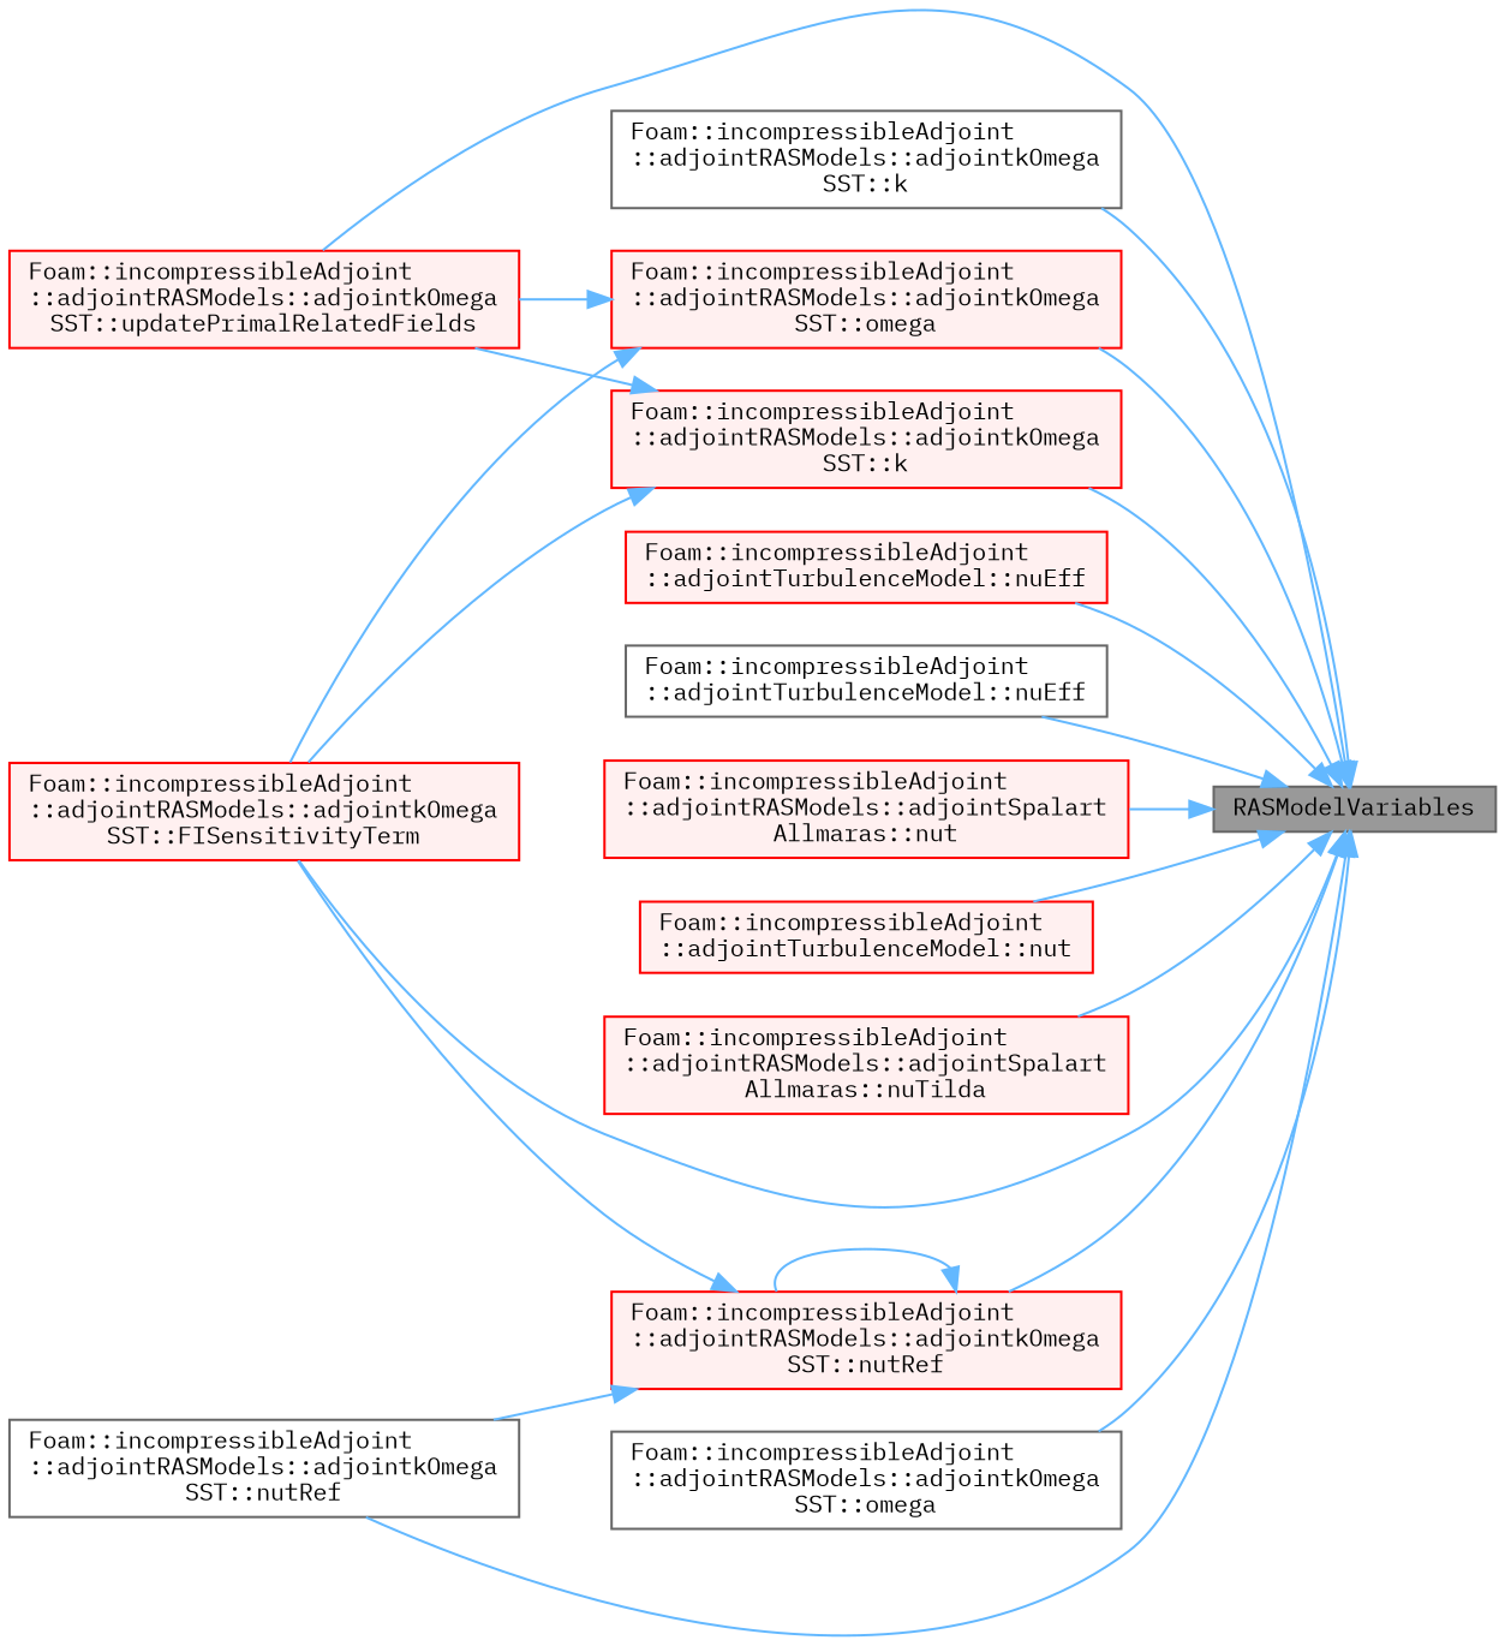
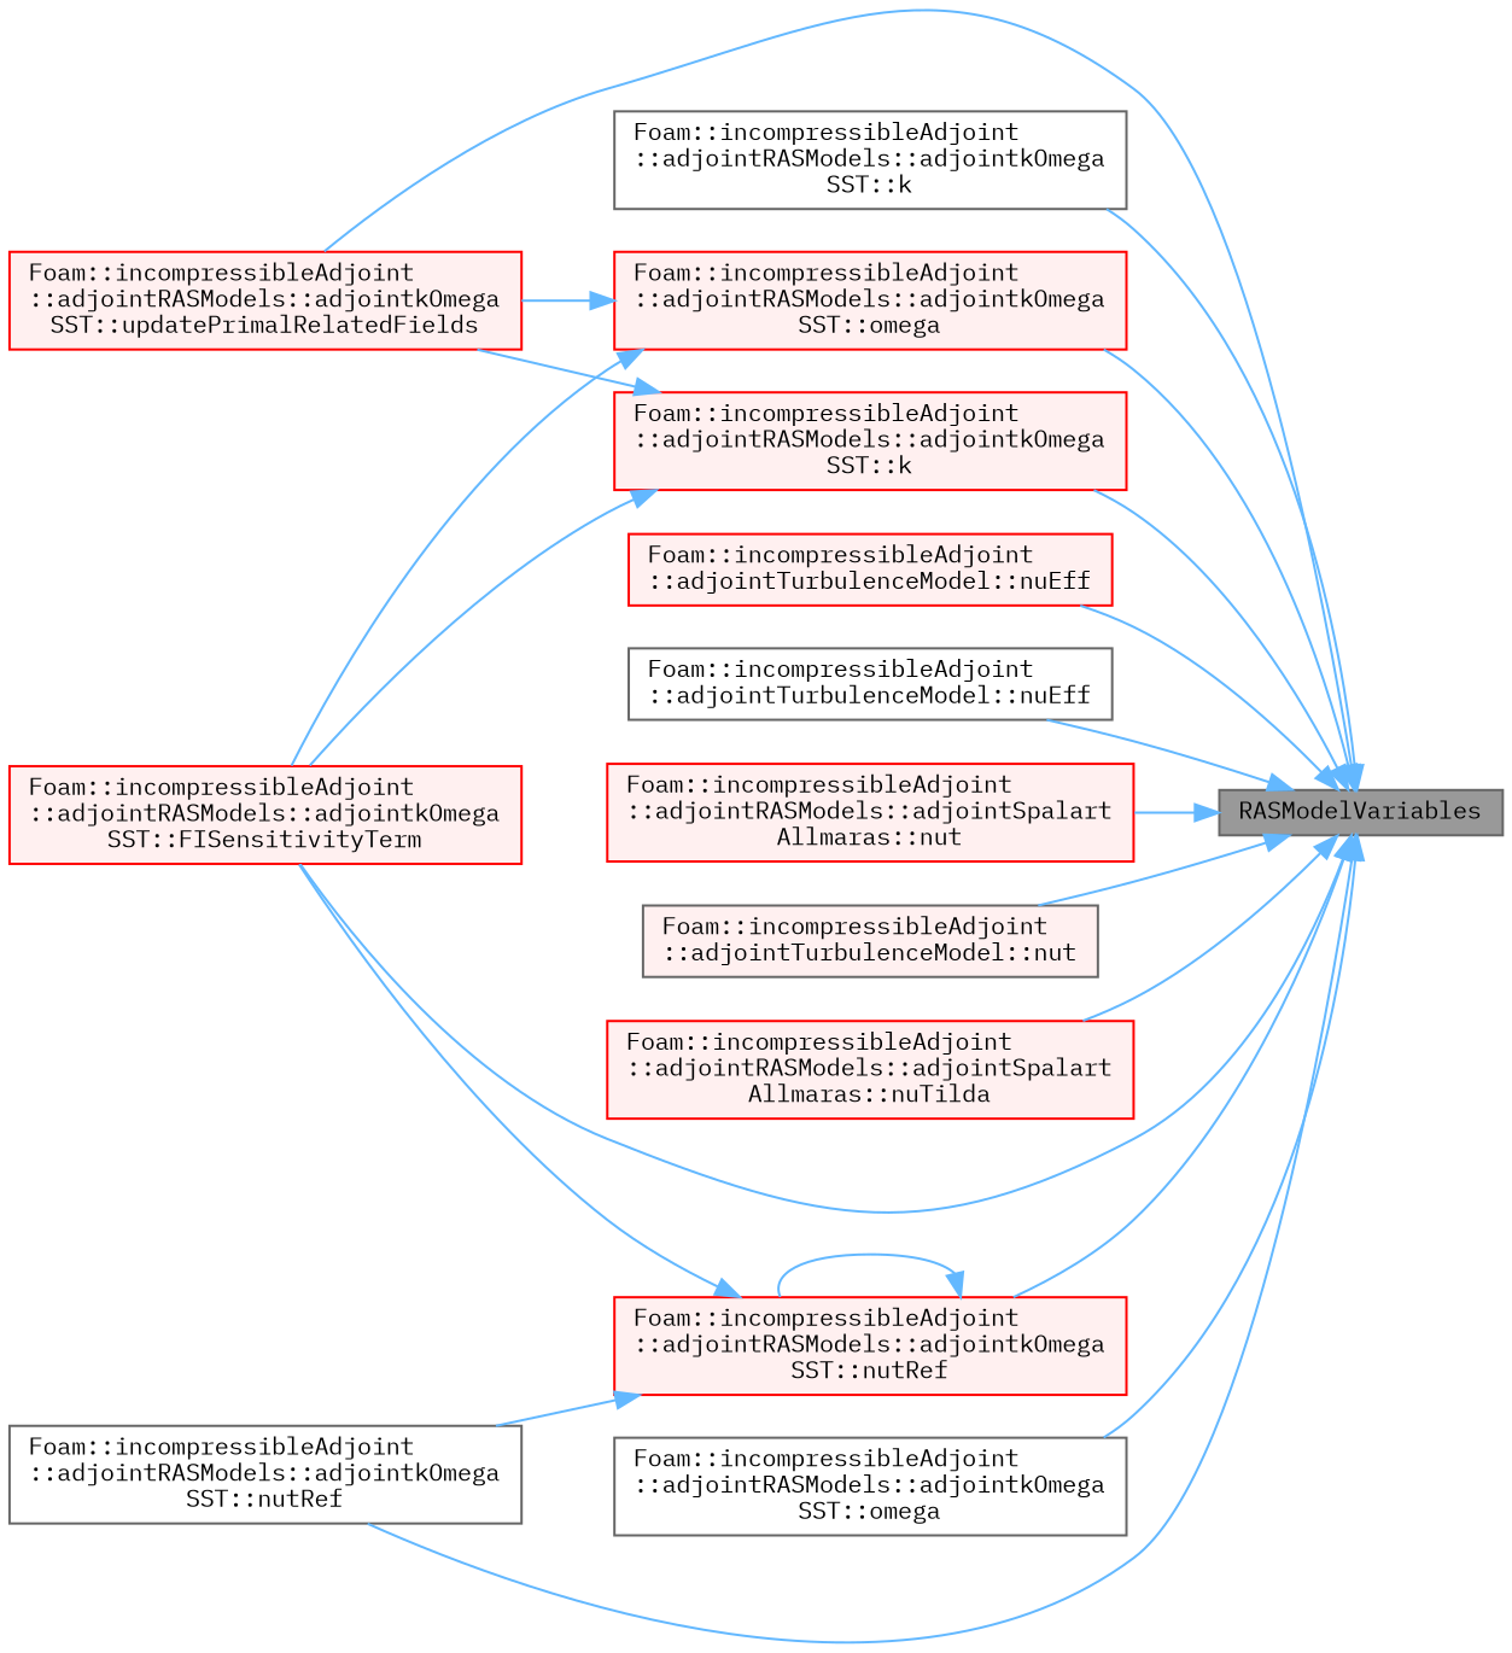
  digraph {
    rankdir=RL
    fontname="IBM Plex Mono"
    node [color=red fillcolor="#FFF0F0" fontname="IBM Plex Mono" fontsize=10 shape=box style=filled]
    edge [color=steelblue1 dir=back fontname="IBM Plex Mono" fontsize=10 labelfontname=Helvetica labelfontsize=10 style=solid]
    n1 [color=gray40 fillcolor=grey60 fontcolor=black height=0.2 label=RASModelVariables width=0.4]
    n2 [height=0.2 label="Foam::incompressibleAdjoint\l::adjointRASModels::adjointkOmega\lSST::FISensitivityTerm" width=0.4]
    n3 [color=grey40 fillcolor=white height=0.2 label="Foam::incompressibleAdjoint\l::adjointRASModels::adjointkOmega\lSST::k" width=0.4]
    n4 [height=0.2 label="Foam::incompressibleAdjoint\l::adjointRASModels::adjointkOmega\lSST::k" width=0.4]
    n5 [height=0.2 label="Foam::incompressibleAdjoint\l::adjointRASModels::adjointkOmega\lSST::updatePrimalRelatedFields" width=0.4]
    n6 [height=0.2 label="Foam::incompressibleAdjoint\l::adjointTurbulenceModel::nuEff" width=0.4]
    n7 [color=grey40 fillcolor=white height=0.2 label="Foam::incompressibleAdjoint\l::adjointTurbulenceModel::nuEff" width=0.4]
    n8 [height=0.2 label="Foam::incompressibleAdjoint\l::adjointRASModels::adjointSpalart\lAllmaras::nut" width=0.4]
-   n9 [height=0.2 label="Foam::incompressibleAdjoint\l::adjointTurbulenceModel::nut" width=0.4]
+   n9 [color=grey40 height=0.2 label="Foam::incompressibleAdjoint\l::adjointTurbulenceModel::nut" width=0.4]
    n10 [height=0.2 label="Foam::incompressibleAdjoint\l::adjointRASModels::adjointSpalart\lAllmaras::nuTilda" width=0.4]
    n11 [color=grey40 fillcolor=white height=0.2 label="Foam::incompressibleAdjoint\l::adjointRASModels::adjointkOmega\lSST::nutRef" width=0.4]
    n12 [height=0.2 label="Foam::incompressibleAdjoint\l::adjointRASModels::adjointkOmega\lSST::nutRef" width=0.4]
    n13 [color=grey40 fillcolor=white height=0.2 label="Foam::incompressibleAdjoint\l::adjointRASModels::adjointkOmega\lSST::omega" width=0.4]
    n14 [height=0.2 label="Foam::incompressibleAdjoint\l::adjointRASModels::adjointkOmega\lSST::omega" width=0.4]
    n1 -> n2
    n1 -> n3
    n1 -> n4
    n1 -> n5
    n1 -> n6
    n1 -> n7
    n1 -> n8
    n1 -> n9
    n1 -> n10
    n1 -> n11
    n1 -> n12
    n1 -> n13
    n1 -> n14
    n4 -> n2
    n4 -> n5
    n12 -> n2
    n12 -> n11
    n12 -> n12
    n14 -> n2
    n14 -> n5
  }
